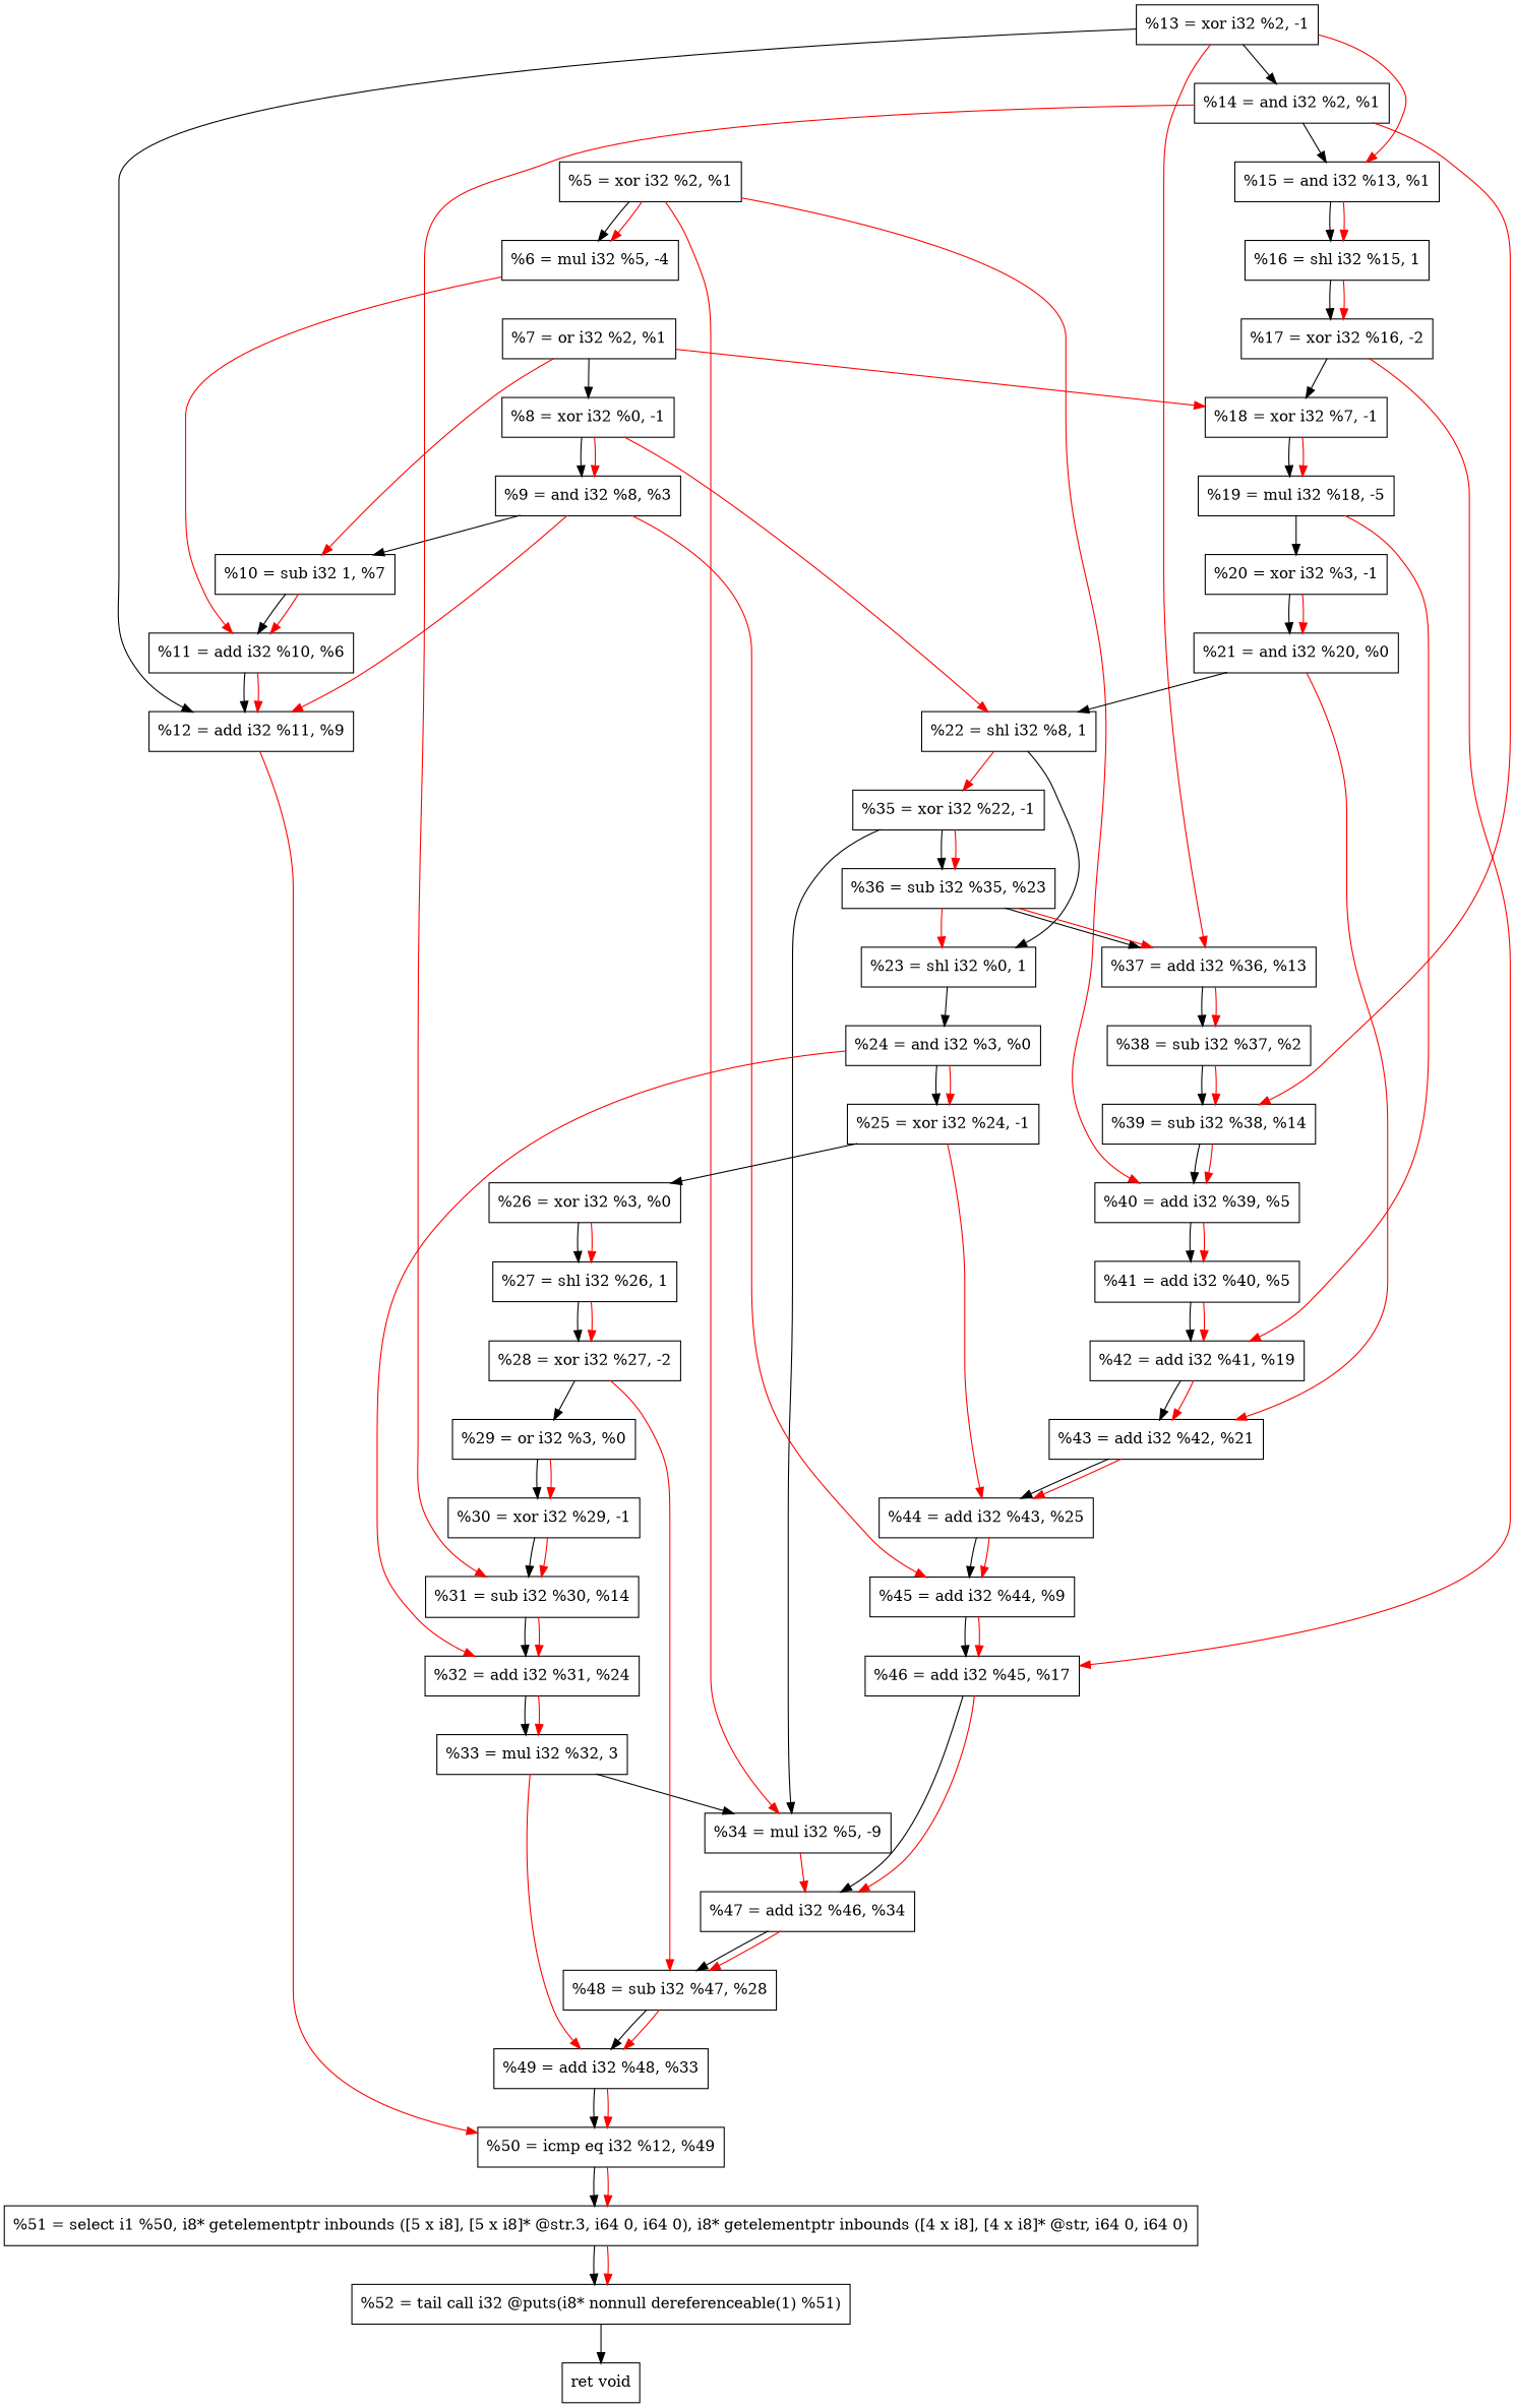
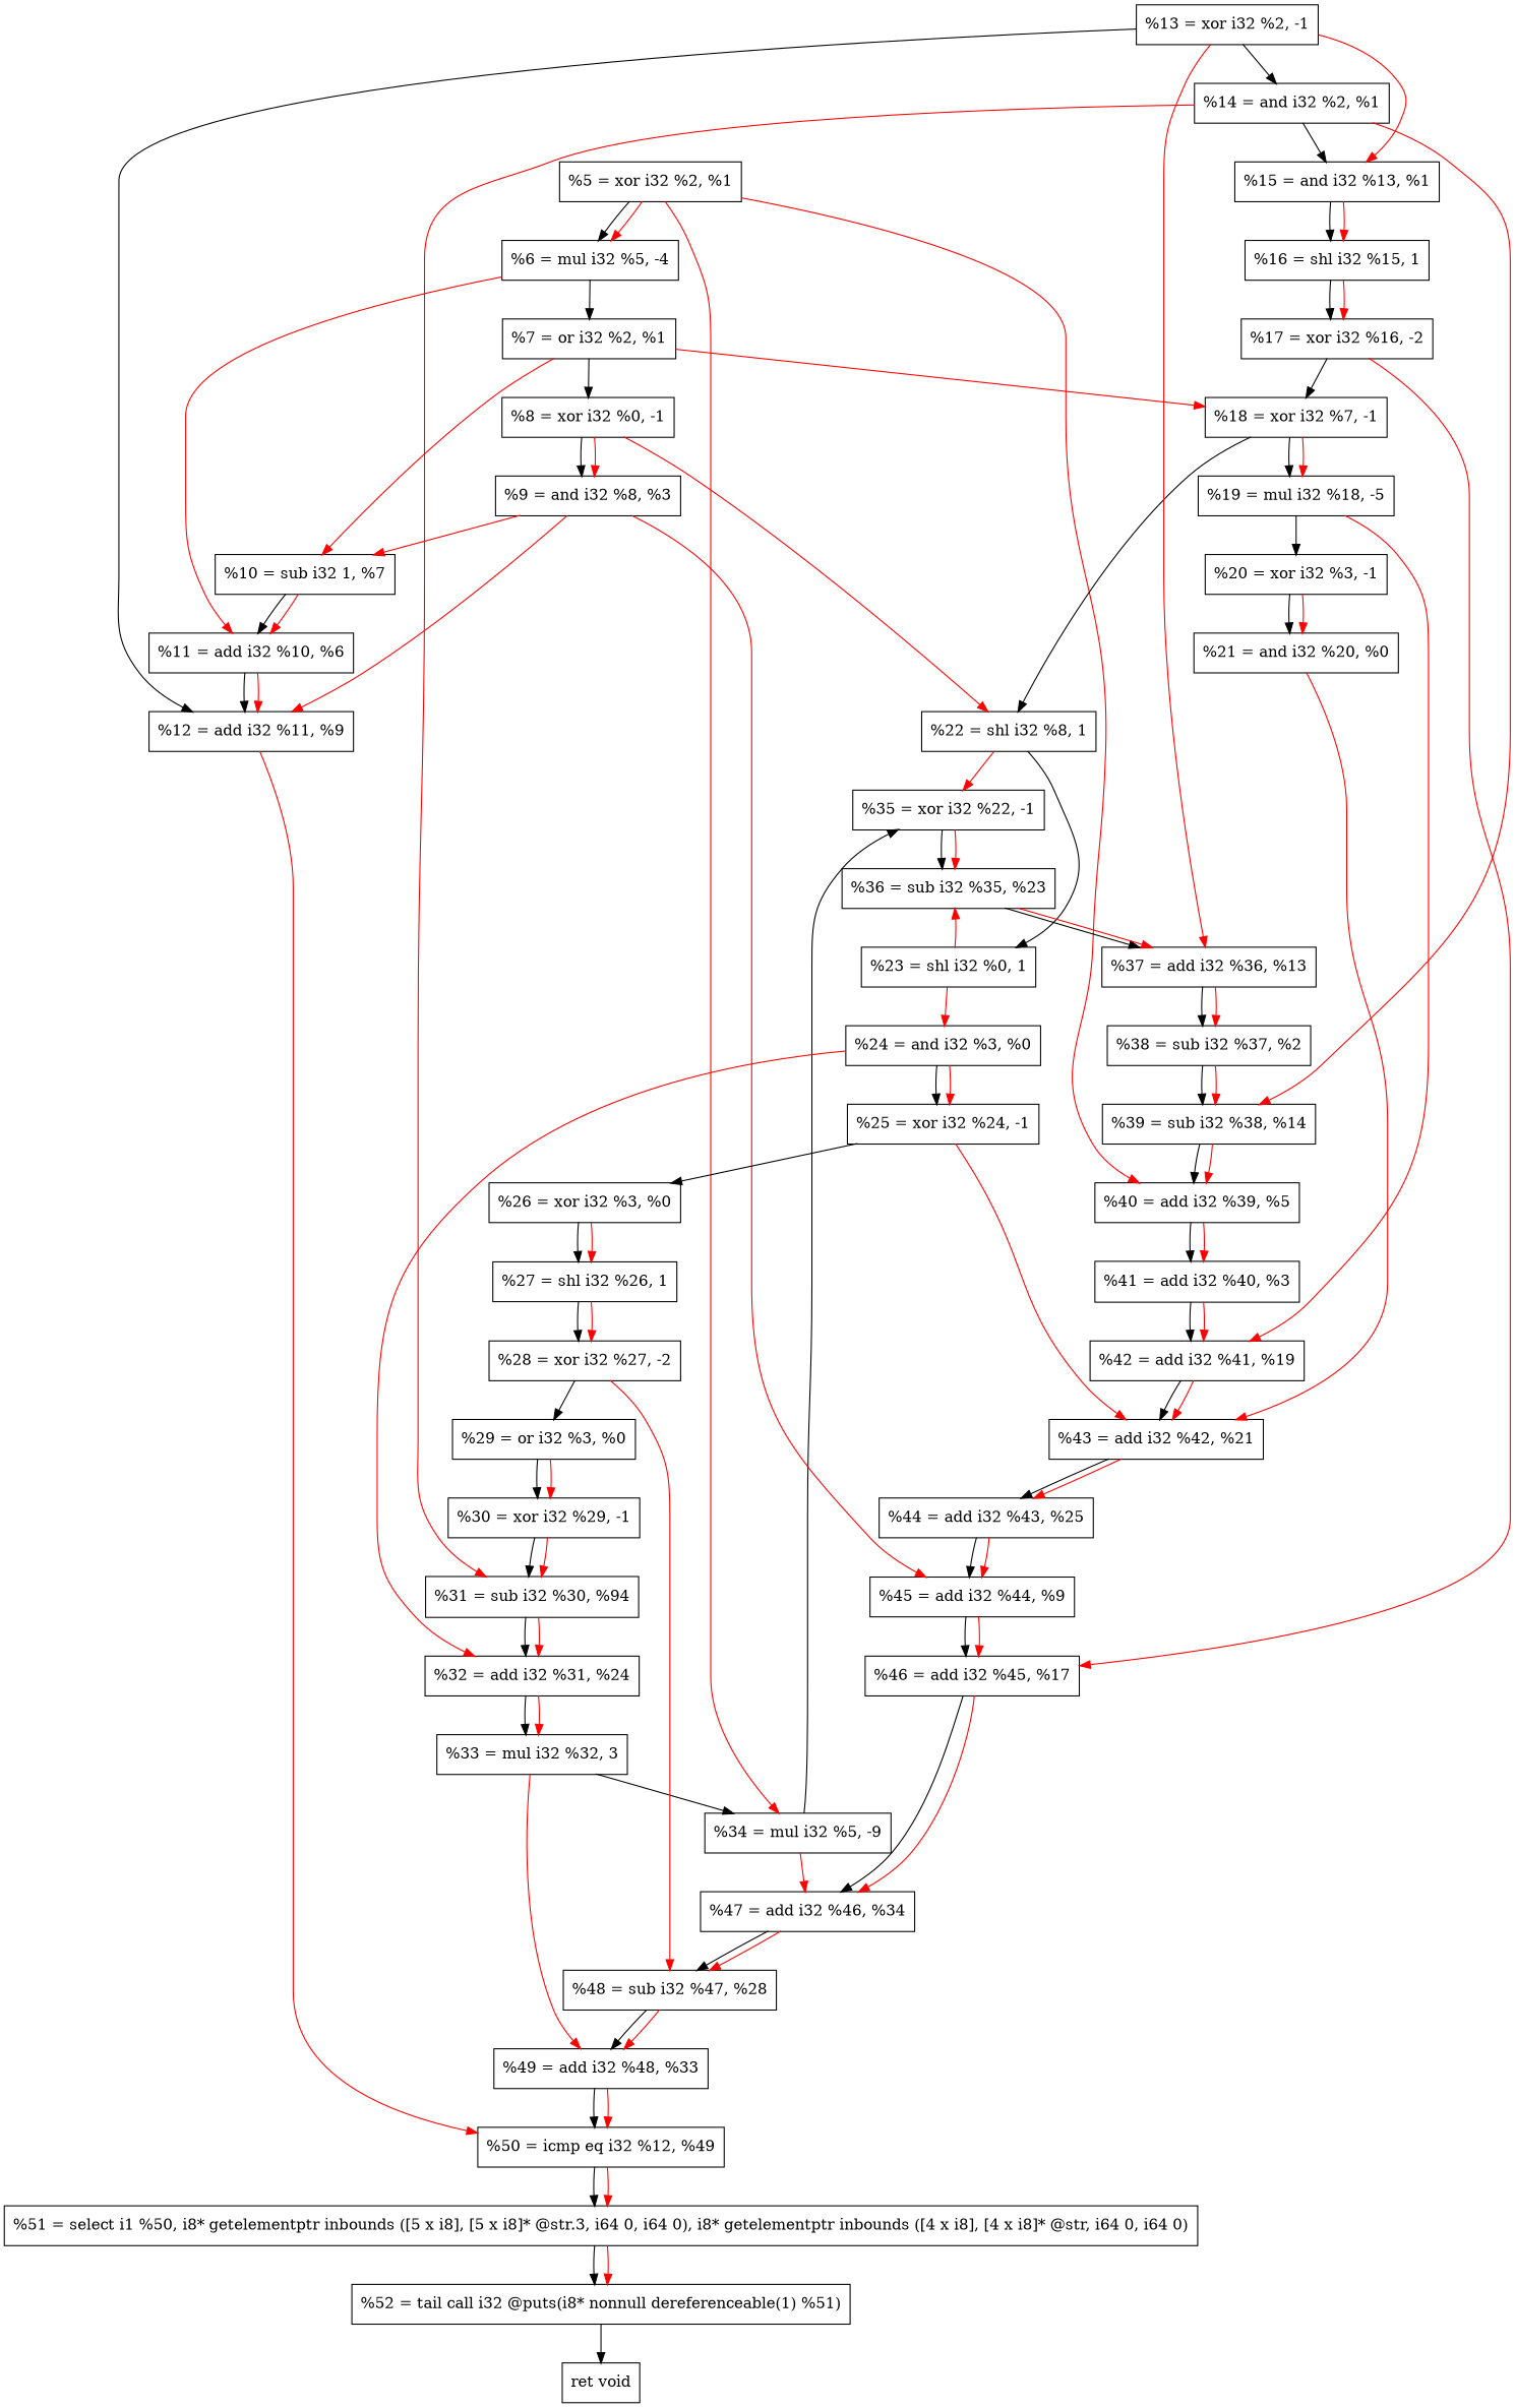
  digraph {
    node [shape=record]
    edge [color=red]
    n1 [label="  %5 = xor i32 %2, %1"]
    n2 [label="  %6 = mul i32 %5, -4"]
    n3 [label="  %34 = mul i32 %5, -9"]
    n4 [label="  %40 = add i32 %39, %5"]
    n5 [label="  %7 = or i32 %2, %1"]
    n6 [label="  %11 = add i32 %10, %6"]
    n7 [label="  %35 = xor i32 %22, -1"]
    n8 [label="  %47 = add i32 %46, %34"]
-   n9 [label="%41 = add i32 %40, %5"]
+   n9 [label="  %41 = add i32 %40, %3"]
    n10 [label="  %8 = xor i32 %0, -1"]
    n11 [label="  %10 = sub i32 1, %7"]
    n12 [label="  %18 = xor i32 %7, -1"]
    n13 [label="  %12 = add i32 %11, %9"]
    n14 [label="  %9 = and i32 %8, %3"]
    n15 [label="  %22 = shl i32 %8, 1"]
    n16 [label="  %19 = mul i32 %18, -5"]
    n17 [label="  %45 = add i32 %44, %9"]
    n18 [label="  %23 = shl i32 %0, 1"]
    n19 [label="  %50 = icmp eq i32 %12, %49"]
    n20 [label="  %46 = add i32 %45, %17"]
    n21 [label="  %13 = xor i32 %2, -1"]
    n22 [label="  %14 = and i32 %2, %1"]
    n23 [label="  %15 = and i32 %13, %1"]
    n24 [label="  %37 = add i32 %36, %13"]
    n25 [label="  %51 = select i1 %50, i8* getelementptr inbounds ([5 x i8], [5 x i8]* @str.3, i64 0, i64 0), i8* getelementptr inbounds ([4 x i8], [4 x i8]* @str, i64 0, i64 0)"]
-   n26 [label="  %31 = sub i32 %30, %14"]
+   n26 [label="%31 = sub i32 %30, %94"]
    n27 [label="  %39 = sub i32 %38, %14"]
    n28 [label="  %16 = shl i32 %15, 1"]
    n29 [label="  %38 = sub i32 %37, %2"]
    n30 [label="  %32 = add i32 %31, %24"]
    n31 [label="  %17 = xor i32 %16, -2"]
    n32 [label="  %20 = xor i32 %3, -1"]
    n33 [label="  %42 = add i32 %41, %19"]
    n34 [label="  %21 = and i32 %20, %0"]
    n35 [label="  %43 = add i32 %42, %21"]
    n36 [label="  %44 = add i32 %43, %25"]
    n37 [label="  %24 = and i32 %3, %0"]
    n38 [label="  %36 = sub i32 %35, %23"]
    n39 [label="  %25 = xor i32 %24, -1"]
    n40 [label="  %26 = xor i32 %3, %0"]
    n41 [label="  %33 = mul i32 %32, 3"]
    n42 [label="  %27 = shl i32 %26, 1"]
    n43 [label="  %28 = xor i32 %27, -2"]
    n44 [label="  %29 = or i32 %3, %0"]
    n45 [label="  %48 = sub i32 %47, %28"]
    n46 [label="  %30 = xor i32 %29, -1"]
    n47 [label="  %49 = add i32 %48, %33"]
    n48 [label="  %52 = tail call i32 @puts(i8* nonnull dereferenceable(1) %51)"]
    n49 [label="  ret void"]
    n1 -> n2 [color=""]
    n1 -> n2
    n1 -> n3
    n1 -> n4
+   n2 -> n5 [color=""]
    n2 -> n6
-   n7 -> n3 [color=""]
+   n3 -> n7 [color=""]
    n3 -> n8
    n4 -> n9 [color=""]
    n4 -> n9
    n5 -> n10 [color=""]
    n5 -> n11
    n5 -> n12
    n6 -> n13 [color=""]
    n6 -> n13
    n7 -> n38 [color=""]
    n7 -> n38
    n8 -> n45 [color=""]
    n8 -> n45
    n9 -> n33 [color=""]
    n9 -> n33
    n10 -> n14 [color=""]
    n10 -> n14
    n10 -> n15
    n11 -> n6 [color=""]
    n11 -> n6
    n12 -> n16 [color=""]
    n12 -> n16
    n13 -> n19
-   n14 -> n11 [color=""]
+   n14 -> n11
    n14 -> n13
    n14 -> n17
    n15 -> n7
    n15 -> n18 [color=""]
    n16 -> n32 [color=""]
    n16 -> n33
    n17 -> n20 [color=""]
    n17 -> n20
-   n18 -> n37 [color=""]
-   n38 -> n18
+   n18 -> n37
+   n18 -> n38
    n19 -> n25 [color=""]
    n19 -> n25
    n20 -> n8 [color=""]
    n20 -> n8
    n21 -> n13 [color=""]
    n21 -> n22 [color=""]
    n21 -> n23
    n21 -> n24
    n22 -> n23 [color=""]
    n22 -> n26
    n22 -> n27
    n23 -> n28 [color=""]
    n23 -> n28
    n24 -> n29 [color=""]
    n24 -> n29
    n25 -> n48 [color=""]
    n25 -> n48
    n26 -> n30 [color=""]
    n26 -> n30
    n27 -> n4 [color=""]
    n27 -> n4
    n28 -> n31 [color=""]
    n28 -> n31
    n29 -> n27 [color=""]
    n29 -> n27
    n30 -> n41 [color=""]
    n30 -> n41
    n31 -> n12 [color=""]
    n31 -> n20
    n32 -> n34 [color=""]
    n32 -> n34
    n33 -> n35 [color=""]
    n33 -> n35
-   n34 -> n15 [color=""]
+   n12 -> n15 [color=""]
    n34 -> n35
    n35 -> n36 [color=""]
    n35 -> n36
    n36 -> n17 [color=""]
    n36 -> n17
    n37 -> n30
    n37 -> n39 [color=""]
    n37 -> n39
    n38 -> n24 [color=""]
    n38 -> n24
-   n39 -> n36
+   n39 -> n35
    n39 -> n40 [color=""]
    n40 -> n42 [color=""]
    n40 -> n42
    n41 -> n3 [color=""]
    n41 -> n47
    n42 -> n43 [color=""]
    n42 -> n43
    n43 -> n44 [color=""]
    n43 -> n45
    n44 -> n46 [color=""]
    n44 -> n46
    n45 -> n47 [color=""]
    n45 -> n47
    n46 -> n26 [color=""]
    n46 -> n26
    n47 -> n19 [color=""]
    n47 -> n19
    n48 -> n49 [color=""]
  }
